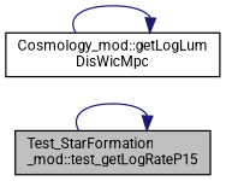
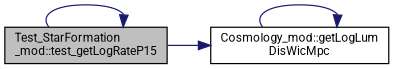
  digraph {
    rankdir=LR
    fontname=Roboto
    node [color=black fontname=Roboto fontsize=10 shape=record style=filled]
    edge [color=midnightblue fontname=Roboto fontsize=10 labelfontname=Helvetica labelfontsize=10 style=solid]
    n1 [fillcolor=grey75 fontcolor=black height=0.2 label="Test_StarFormation\l_mod::test_getLogRateP15" width=0.4]
    n2 [fillcolor=white height=0.2 label="Cosmology_mod::getLogLum\lDisWicMpc" width=0.4]
    n1 -> n1
+   n1 -> n2
    n2 -> n2
  }
